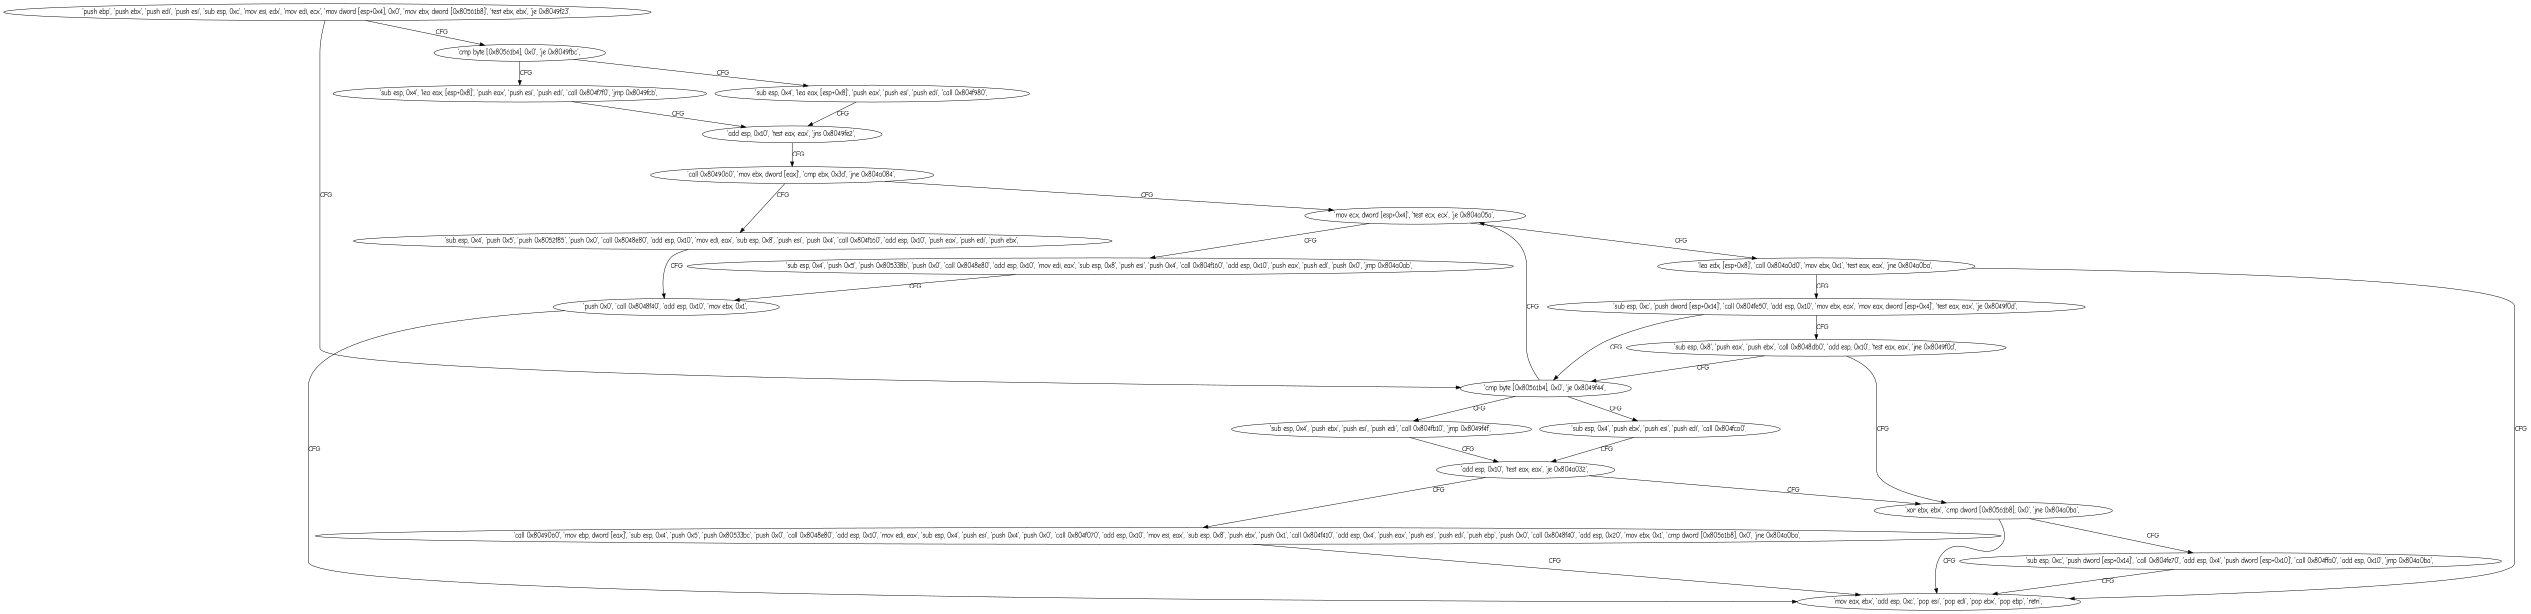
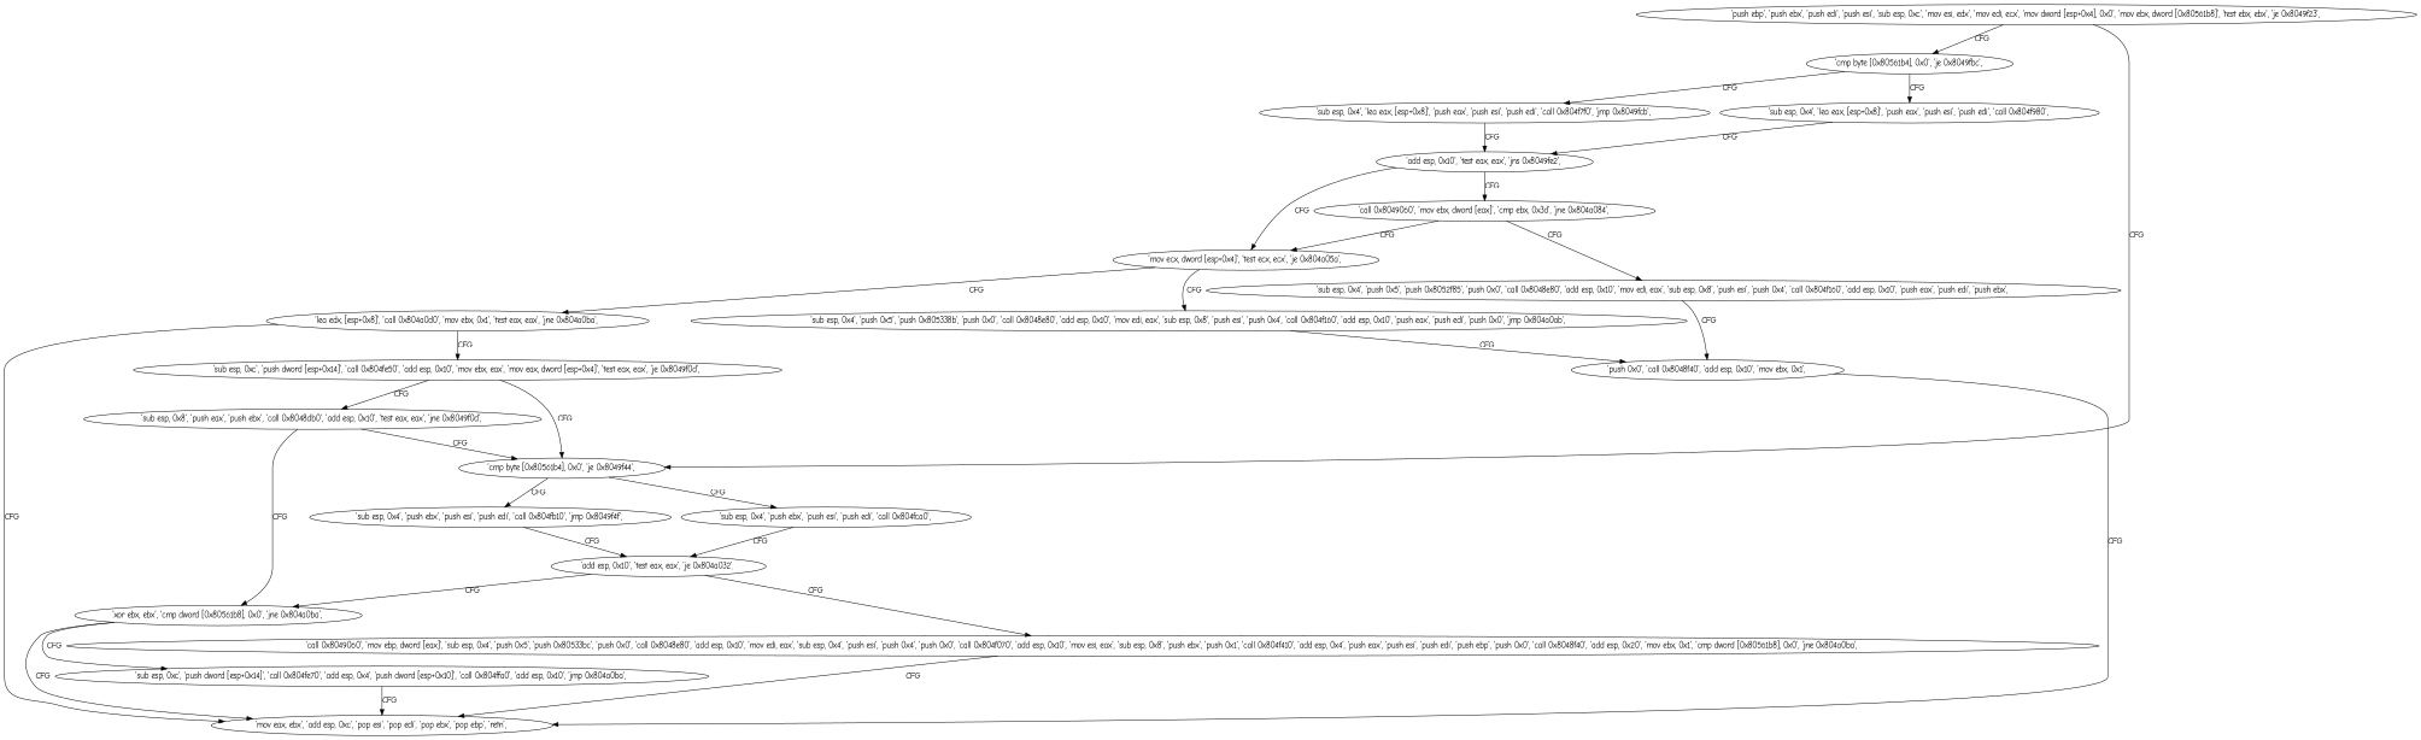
  digraph {
    fontname="Comic Neue"
    node [fontname="Comic Neue"]
    edge [fontname="Comic Neue"]
    n1 [label="'push ebp', 'push ebx', 'push edi', 'push esi', 'sub esp, 0xc', 'mov esi, edx', 'mov edi, ecx', 'mov dword [esp+0x4], 0x0', 'mov ebx, dword [0x80561b8]', 'test ebx, ebx', 'je 0x8049f23', "]
    n2 [label="'cmp byte [0x80561b4], 0x0', 'je 0x8049fbc', "]
    n3 [label="'cmp byte [0x80561b4], 0x0', 'je 0x8049f44', "]
    n4 [label="'sub esp, 0x4', 'lea eax, [esp+0x8]', 'push eax', 'push esi', 'push edi', 'call 0x804f980', "]
    n5 [label="'sub esp, 0x4', 'lea eax, [esp+0x8]', 'push eax', 'push esi', 'push edi', 'call 0x804f7f0', 'jmp 0x8049fcb', "]
    n6 [label="'sub esp, 0x4', 'push ebx', 'push esi', 'push edi', 'call 0x804fca0', "]
    n7 [label="'sub esp, 0x4', 'push ebx', 'push esi', 'push edi', 'call 0x804fb10', 'jmp 0x8049f4f', "]
    n8 [label="'add esp, 0x10', 'test eax, eax', 'jns 0x8049fe2', "]
    n9 [label="'add esp, 0x10', 'test eax, eax', 'je 0x804a032', "]
    n10 [label="'mov ecx, dword [esp+0x4]', 'test ecx, ecx', 'je 0x804a05a', "]
    n11 [label="'call 0x8049060', 'mov ebx, dword [eax]', 'cmp ebx, 0x3d', 'jne 0x804a084', "]
    n12 [label="'xor ebx, ebx', 'cmp dword [0x80561b8], 0x0', 'jne 0x804a0ba', "]
    n13 [label="'call 0x8049060', 'mov ebp, dword [eax]', 'sub esp, 0x4', 'push 0x5', 'push 0x80533bc', 'push 0x0', 'call 0x8048e80', 'add esp, 0x10', 'mov edi, eax', 'sub esp, 0x4', 'push esi', 'push 0x4', 'push 0x0', 'call 0x804f070', 'add esp, 0x10', 'mov esi, eax', 'sub esp, 0x8', 'push ebx', 'push 0x1', 'call 0x804f410', 'add esp, 0x4', 'push eax', 'push esi', 'push edi', 'push ebp', 'push 0x0', 'call 0x8048f40', 'add esp, 0x20', 'mov ebx, 0x1', 'cmp dword [0x80561b8], 0x0', 'jne 0x804a0ba', "]
    n14 [label="'sub esp, 0x4', 'push 0x5', 'push 0x805338b', 'push 0x0', 'call 0x8048e80', 'add esp, 0x10', 'mov edi, eax', 'sub esp, 0x8', 'push esi', 'push 0x4', 'call 0x804f160', 'add esp, 0x10', 'push eax', 'push edi', 'push 0x0', 'jmp 0x804a0ab', "]
    n15 [label="'lea edx, [esp+0x8]', 'call 0x804a0d0', 'mov ebx, 0x1', 'test eax, eax', 'jne 0x804a0ba', "]
    n16 [label="'sub esp, 0x4', 'push 0x5', 'push 0x8052f85', 'push 0x0', 'call 0x8048e80', 'add esp, 0x10', 'mov edi, eax', 'sub esp, 0x8', 'push esi', 'push 0x4', 'call 0x804f160', 'add esp, 0x10', 'push eax', 'push edi', 'push ebx', "]
    n17 [label="'mov eax, ebx', 'add esp, 0xc', 'pop esi', 'pop edi', 'pop ebx', 'pop ebp', 'retn', "]
    n18 [label="'sub esp, 0xc', 'push dword [esp+0x14]', 'call 0x804fe70', 'add esp, 0x4', 'push dword [esp+0x10]', 'call 0x804ffa0', 'add esp, 0x10', 'jmp 0x804a0ba', "]
    n19 [label="'push 0x0', 'call 0x8048f40', 'add esp, 0x10', 'mov ebx, 0x1', "]
    n20 [label="'sub esp, 0xc', 'push dword [esp+0x14]', 'call 0x804fe50', 'add esp, 0x10', 'mov ebx, eax', 'mov eax, dword [esp+0x4]', 'test eax, eax', 'je 0x8049f0d', "]
    n21 [label="'sub esp, 0x8', 'push eax', 'push ebx', 'call 0x8048db0', 'add esp, 0x10', 'test eax, eax', 'jne 0x8049f0d', "]
    n1 -> n2 [label=CFG]
    n1 -> n3 [label=CFG]
    n2 -> n4 [label=CFG]
    n2 -> n5 [label=CFG]
    n3 -> n6 [label=CFG]
    n3 -> n7 [label=CFG]
    n4 -> n8 [label=CFG]
    n5 -> n8 [label=CFG]
    n6 -> n9 [label=CFG]
    n7 -> n9 [label=CFG]
-   n3 -> n10 [label=CFG]
+   n8 -> n10 [label=CFG]
    n8 -> n11 [label=CFG]
    n9 -> n12 [label=CFG]
    n9 -> n13 [label=CFG]
    n10 -> n14 [label=CFG]
    n10 -> n15 [label=CFG]
    n11 -> n10 [label=CFG]
    n11 -> n16 [label=CFG]
    n12 -> n17 [label=CFG]
    n12 -> n18 [label=CFG]
    n13 -> n17 [label=CFG]
    n14 -> n19 [label=CFG]
    n15 -> n17 [label=CFG]
    n15 -> n20 [label=CFG]
    n16 -> n19 [label=CFG]
    n18 -> n17 [label=CFG]
    n19 -> n17 [label=CFG]
    n20 -> n3 [label=CFG]
    n20 -> n21 [label=CFG]
    n21 -> n3 [label=CFG]
    n21 -> n12 [label=CFG]
  }
